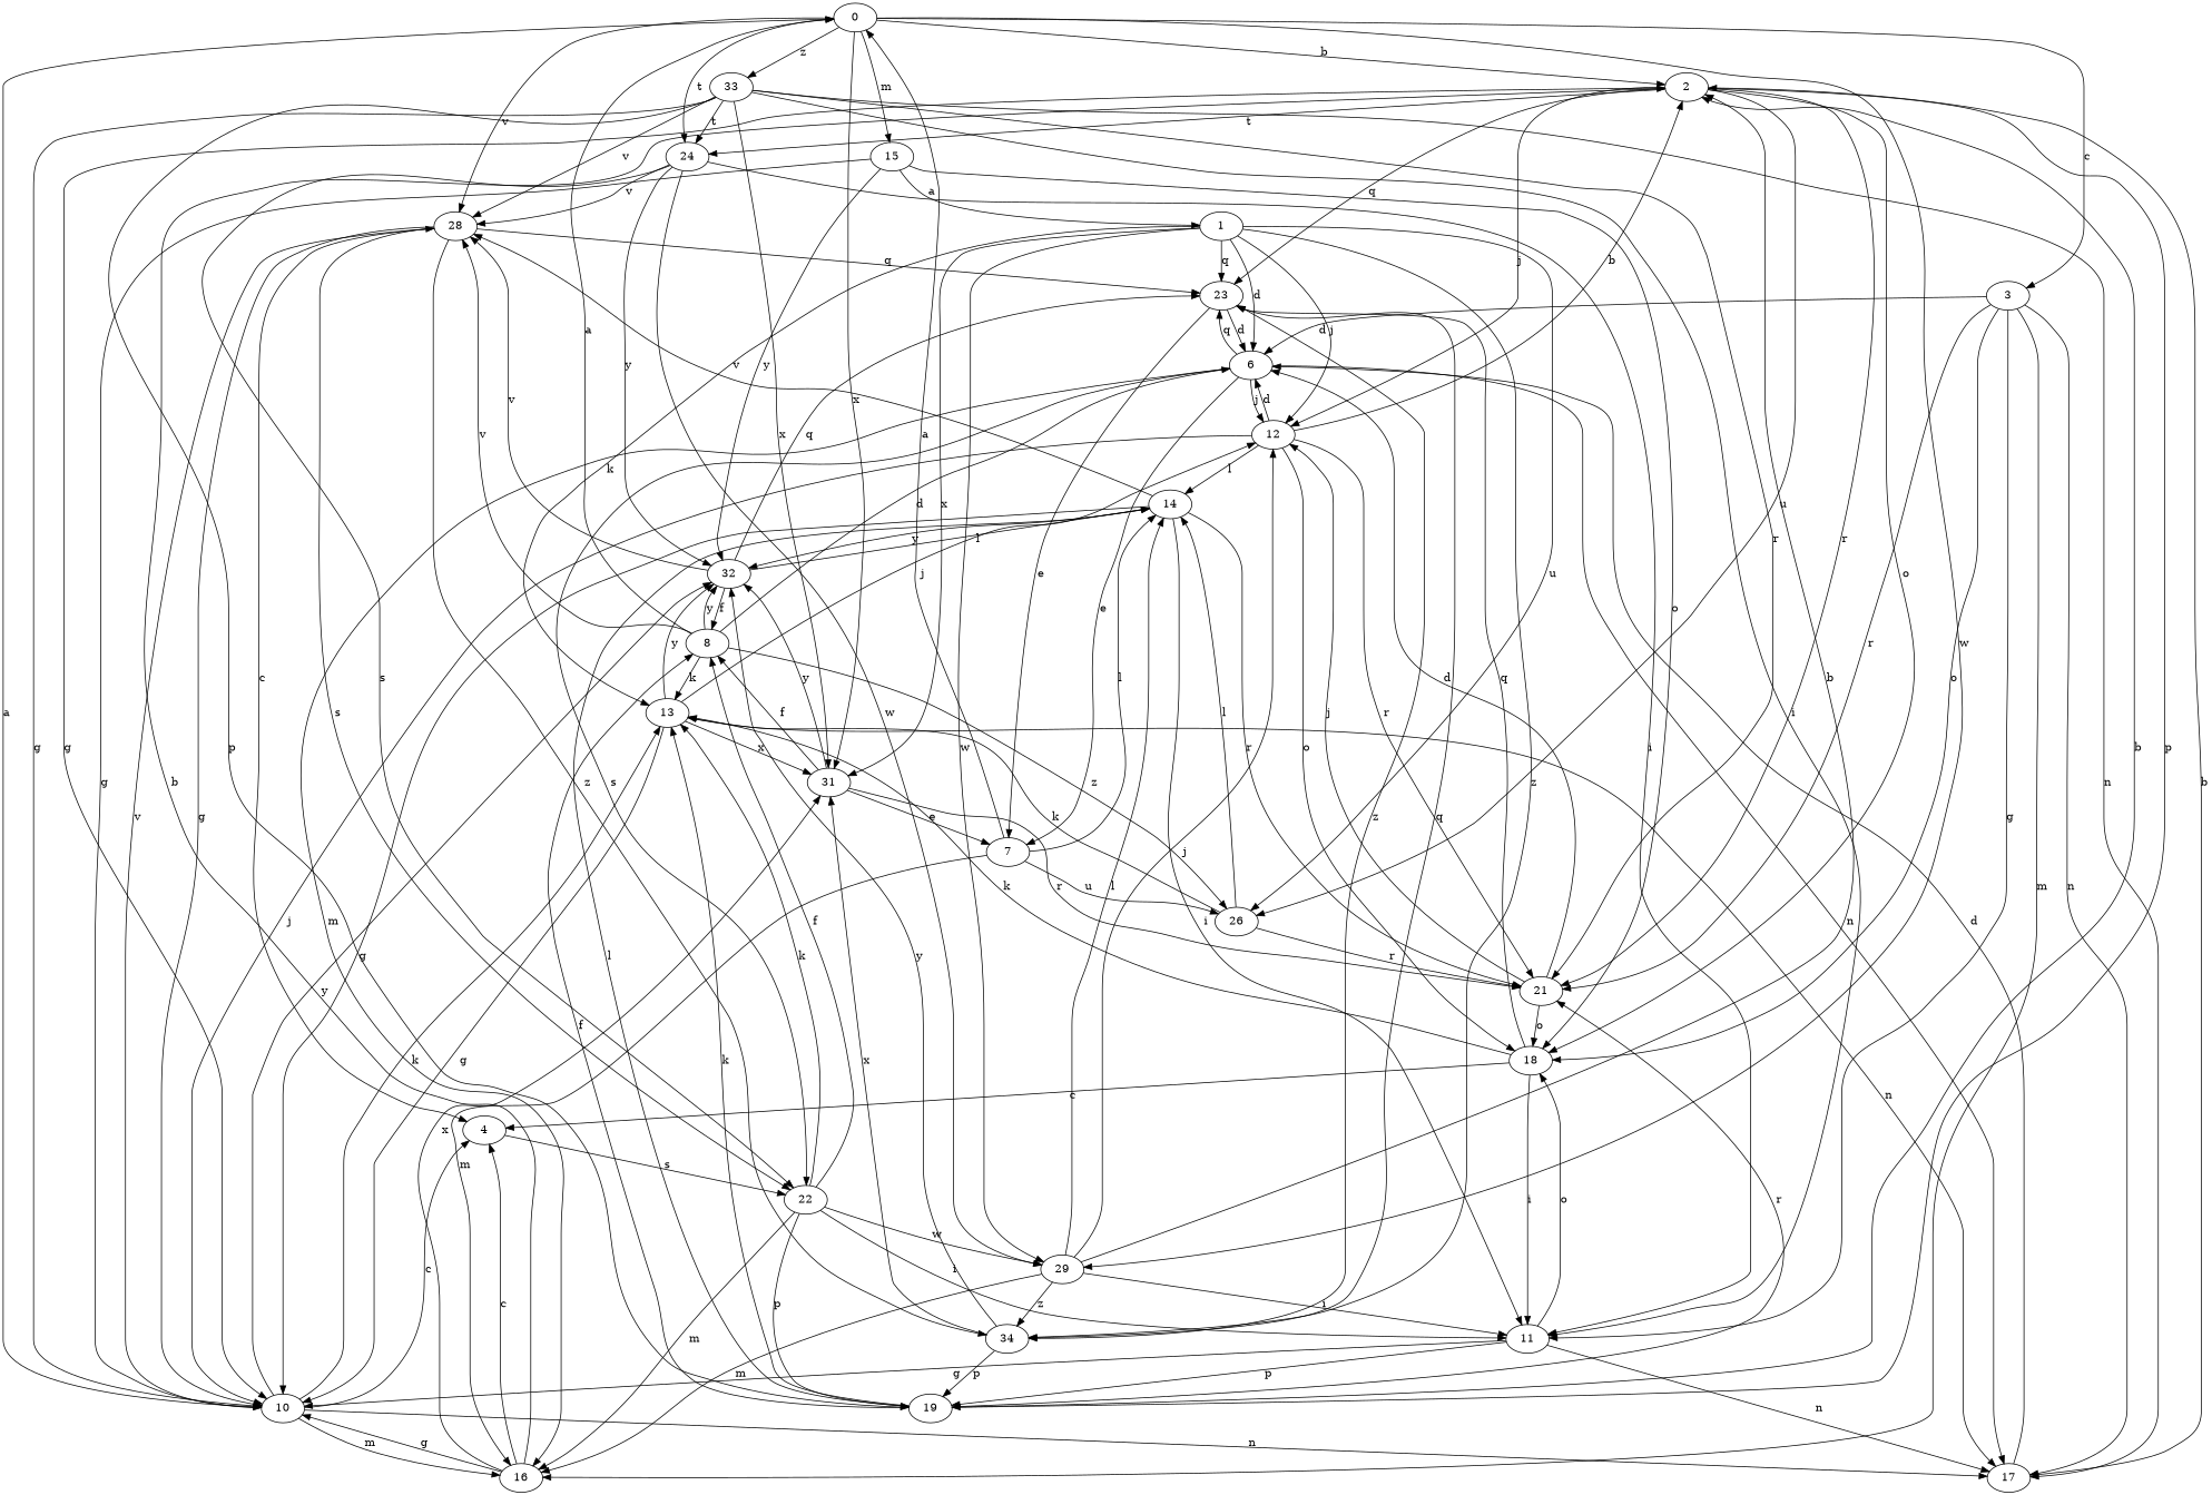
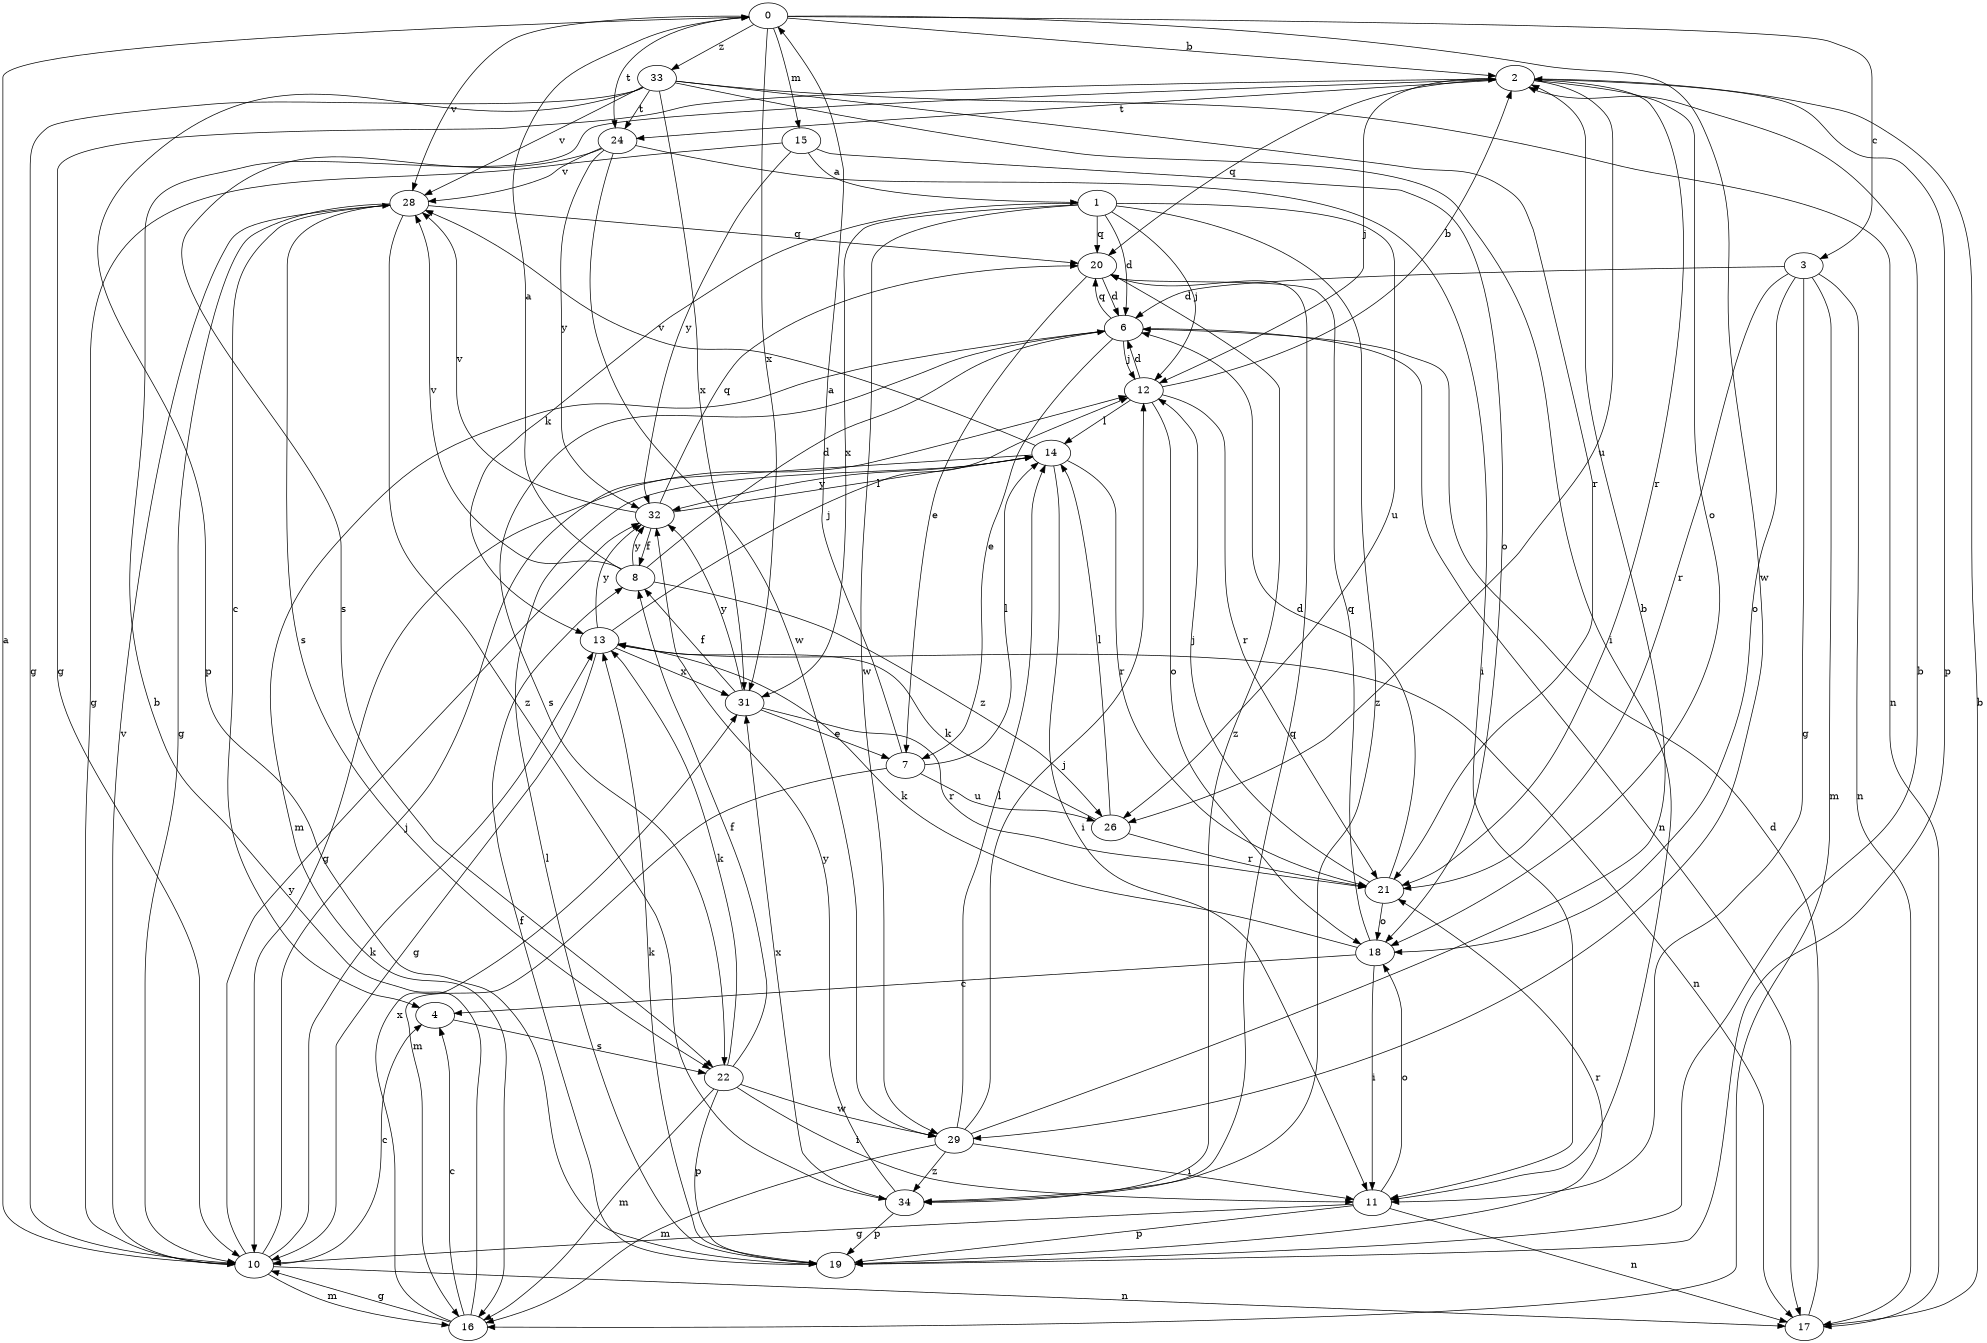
  strict digraph {
    0
    2
    3
    15
    24
    28
    29
    31
    33
    12
-   20 [label=23]
+   20
    26
    10
    18
    19
    21
    6
    16
    17
    11
    1
    32
    22
    34
    4
    14
    7
    8
    13
    0 -> 2 [label=b]
    0 -> 3 [label=c]
    0 -> 15 [label=m]
    0 -> 24 [label=t]
    0 -> 28 [label=v]
    0 -> 29 [label=w]
    0 -> 31 [label=x]
    0 -> 33 [label=z]
    2 -> 24 [label=t]
    2 -> 12 [label=j]
    2 -> 20 [label=q]
    2 -> 26 [label=u]
    2 -> 10 [label=g]
    2 -> 18 [label=o]
    2 -> 19 [label=p]
    2 -> 21 [label=r]
    3 -> 18 [label=o]
    3 -> 21 [label=r]
    3 -> 6 [label=d]
    3 -> 16 [label=m]
    3 -> 17 [label=n]
    3 -> 11 [label=g]
    15 -> 10 [label=g]
    15 -> 18 [label=o]
    15 -> 1 [label=a]
    15 -> 32 [label=y]
    24 -> 28 [label=v]
    24 -> 29 [label=w]
    24 -> 11 [label=i]
    24 -> 32 [label=y]
    24 -> 22 [label=s]
    28 -> 20 [label=q]
    28 -> 10 [label=g]
    28 -> 22 [label=s]
    28 -> 34 [label=z]
    28 -> 4 [label=c]
    29 -> 2 [label=b]
    29 -> 12 [label=j]
    29 -> 16 [label=m]
    29 -> 11 [label=i]
    29 -> 34 [label=z]
    29 -> 14 [label=l]
    31 -> 21 [label=r]
    31 -> 32 [label=y]
    31 -> 7 [label=e]
    31 -> 8 [label=f]
    33 -> 24 [label=t]
    33 -> 28 [label=v]
    33 -> 31 [label=x]
    33 -> 10 [label=g]
    33 -> 19 [label=p]
    33 -> 21 [label=r]
    33 -> 17 [label=n]
    33 -> 11 [label=i]
    12 -> 2 [label=b]
    12 -> 18 [label=o]
    12 -> 21 [label=r]
    12 -> 6 [label=d]
    12 -> 14 [label=l]
    20 -> 6 [label=d]
    20 -> 34 [label=z]
    20 -> 7 [label=e]
    26 -> 21 [label=r]
    26 -> 14 [label=l]
    26 -> 13 [label=k]
    10 -> 0 [label=a]
    10 -> 28 [label=v]
-   12 -> 10 [label=j]
+   10 -> 12 [label=j]
    10 -> 16 [label=m]
    10 -> 17 [label=n]
    10 -> 32 [label=y]
    10 -> 4 [label=c]
    10 -> 13 [label=k]
    18 -> 20 [label=q]
    18 -> 11 [label=i]
    18 -> 4 [label=c]
    18 -> 13 [label=k]
    19 -> 2 [label=b]
    19 -> 21 [label=r]
    19 -> 14 [label=l]
    19 -> 8 [label=f]
    19 -> 13 [label=k]
    21 -> 12 [label=j]
    21 -> 18 [label=o]
    21 -> 6 [label=d]
    6 -> 12 [label=j]
    6 -> 20 [label=q]
    6 -> 16 [label=m]
    6 -> 17 [label=n]
    6 -> 22 [label=s]
    6 -> 7 [label=e]
    16 -> 2 [label=b]
    16 -> 31 [label=x]
    16 -> 10 [label=g]
    16 -> 4 [label=c]
    17 -> 2 [label=b]
    17 -> 6 [label=d]
    11 -> 10 [label=g]
    11 -> 18 [label=o]
    11 -> 19 [label=p]
    11 -> 17 [label=n]
    1 -> 29 [label=w]
    1 -> 31 [label=x]
    1 -> 12 [label=j]
    1 -> 20 [label=q]
    1 -> 26 [label=u]
    1 -> 6 [label=d]
    1 -> 34 [label=z]
    1 -> 13 [label=k]
    32 -> 28 [label=v]
    32 -> 20 [label=q]
    32 -> 14 [label=l]
    32 -> 8 [label=f]
    22 -> 29 [label=w]
    22 -> 19 [label=p]
    22 -> 16 [label=m]
    22 -> 11 [label=i]
    22 -> 8 [label=f]
    22 -> 13 [label=k]
    34 -> 31 [label=x]
    34 -> 20 [label=q]
    34 -> 19 [label=p]
    34 -> 32 [label=y]
    4 -> 22 [label=s]
    14 -> 28 [label=v]
    14 -> 10 [label=g]
    14 -> 21 [label=r]
    14 -> 11 [label=i]
    14 -> 32 [label=y]
    7 -> 0 [label=a]
    7 -> 26 [label=u]
    7 -> 16 [label=m]
    7 -> 14 [label=l]
    8 -> 0 [label=a]
    8 -> 28 [label=v]
    8 -> 26 [label=z]
    8 -> 6 [label=d]
    8 -> 32 [label=y]
-   8 -> 13 [label=k]
    13 -> 31 [label=x]
    13 -> 12 [label=j]
    13 -> 10 [label=g]
    13 -> 17 [label=n]
    13 -> 32 [label=y]
  }
